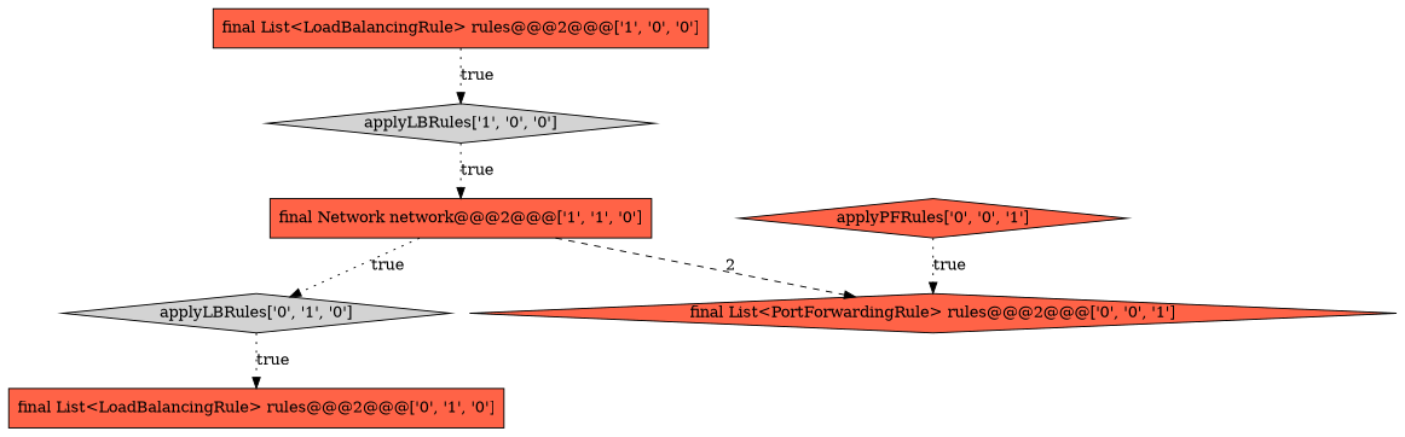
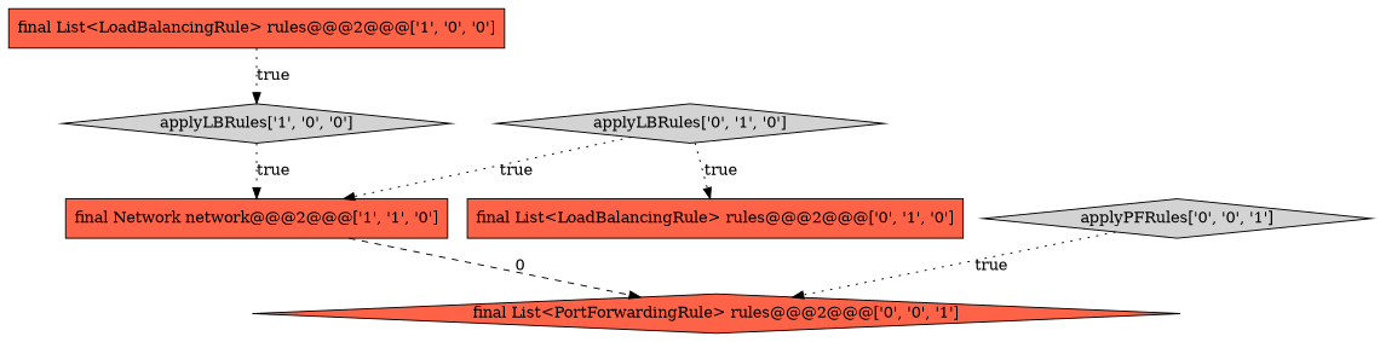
  digraph {
    node [fillcolor=tomato shape=diamond style=filled]
    edge [style=dotted]
    n1 [label="final List<PortForwardingRule> rules@@@2@@@['0', '0', '1']"]
    n2 [fillcolor=lightgray label="applyLBRules['1', '0', '0']"]
    n3 [label="final Network network@@@2@@@['1', '1', '0']" shape=box]
    n4 [label="final List<LoadBalancingRule> rules@@@2@@@['1', '0', '0']" shape=box]
-   n5 [label="applyPFRules['0', '0', '1']"]
+   n5 [fillcolor=lightgray label="applyPFRules['0', '0', '1']"]
    n6 [fillcolor=lightgray label="applyLBRules['0', '1', '0']"]
    n7 [label="final List<LoadBalancingRule> rules@@@2@@@['0', '1', '0']" shape=box]
    n2 -> n3 [label=true]
-   n3 -> n1 [label=2 style=dashed]
+   n3 -> n1 [label=0 style=dashed]
    n4 -> n2 [label=true]
    n5 -> n1 [label=true]
-   n3 -> n6 [label=true]
+   n6 -> n3 [label=true]
    n6 -> n7 [label=true]
  }
